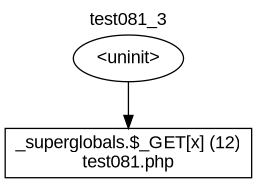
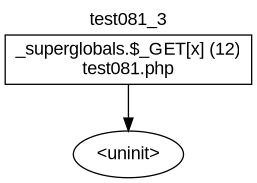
  digraph {
    label=test081_3
    labelloc=t
    fontname="Liberation Sans"
    node [fontname="Liberation Sans"]
    n1 [label="_superglobals.$_GET[x] (12)\ntest081.php" shape=box]
    n2 [label="<uninit>" shape=ellipse]
-   n2 -> n1 [fontname="Liberation Sans"]
+   n1 -> n2 [fontname="Liberation Sans"]
  }
